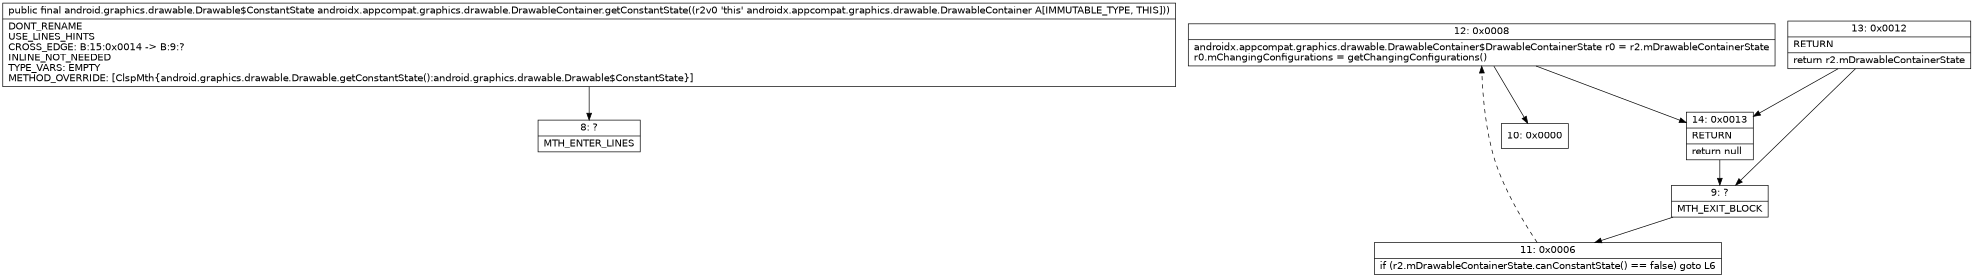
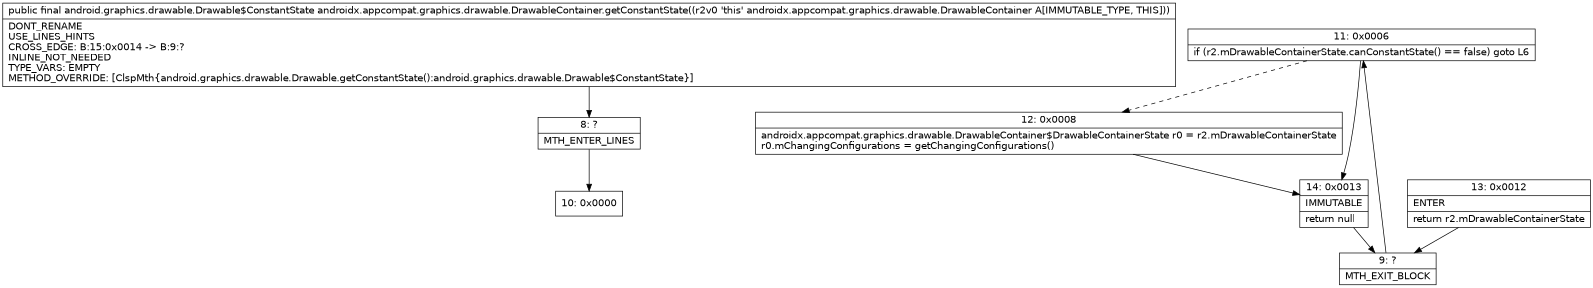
  digraph {
    fontname="DejaVu Sans"
    node [fontname="DejaVu Sans" shape=record]
    edge [fontname="DejaVu Sans"]
    n1 [label="{8\:\ ?|MTH_ENTER_LINES\l}"]
    n2 [label="{10\:\ 0x0000}"]
    n3 [label="{11\:\ 0x0006|if (r2.mDrawableContainerState.canConstantState() == false) goto L6\l}"]
    n4 [label="{12\:\ 0x0008|androidx.appcompat.graphics.drawable.DrawableContainer$DrawableContainerState r0 = r2.mDrawableContainerState\lr0.mChangingConfigurations = getChangingConfigurations()\l}"]
-   n5 [label="{14\:\ 0x0013|RETURN\l|return null\l}"]
+   n5 [label="{14\:\ 0x0013|IMMUTABLE\l|return null\l}"]
    n6 [label="{9\:\ ?|MTH_EXIT_BLOCK\l}"]
-   n7 [label="{13\:\ 0x0012|RETURN\l|return r2.mDrawableContainerState\l}"]
+   n7 [label="{13\:\ 0x0012|ENTER\l|return r2.mDrawableContainerState\l}"]
    n8 [label="{public final android.graphics.drawable.Drawable$ConstantState androidx.appcompat.graphics.drawable.DrawableContainer.getConstantState((r2v0 'this' androidx.appcompat.graphics.drawable.DrawableContainer A[IMMUTABLE_TYPE, THIS]))  | DONT_RENAME\lUSE_LINES_HINTS\lCROSS_EDGE: B:15:0x0014 \-\> B:9:?\lINLINE_NOT_NEEDED\lTYPE_VARS: EMPTY\lMETHOD_OVERRIDE: [ClspMth\{android.graphics.drawable.Drawable.getConstantState():android.graphics.drawable.Drawable$ConstantState\}]\l}"]
-   n4 -> n2
+   n1 -> n2
    n3 -> n4 [style=dashed]
-   n7 -> n5
+   n3 -> n5
    n4 -> n5
    n5 -> n6
    n6 -> n3
    n7 -> n6
    n8 -> n1
  }
